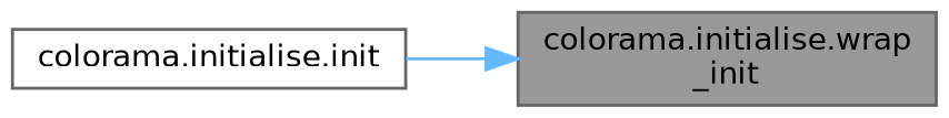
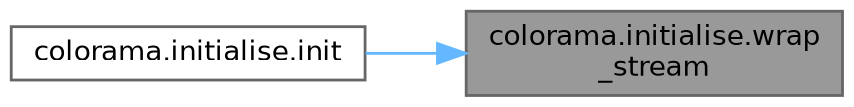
  digraph {
    rankdir=RL
    node [color=gray40 fontname=Helvetica fontsize=10 shape=box style=filled]
-   n1 [fillcolor=grey60 fontcolor=black height=0.2 label="colorama.initialise.wrap\l_init" width=0.4]
+   n1 [fillcolor=grey60 fontcolor=black height=0.2 label="colorama.initialise.wrap\l_stream" width=0.4]
    n2 [fillcolor=white height=0.2 label="colorama.initialise.init" width=0.4]
    n1 -> n2 [color=steelblue1 dir=back fontname=Helvetica fontsize=10 labelfontname=Helvetica labelfontsize=10 style=solid]
  }
